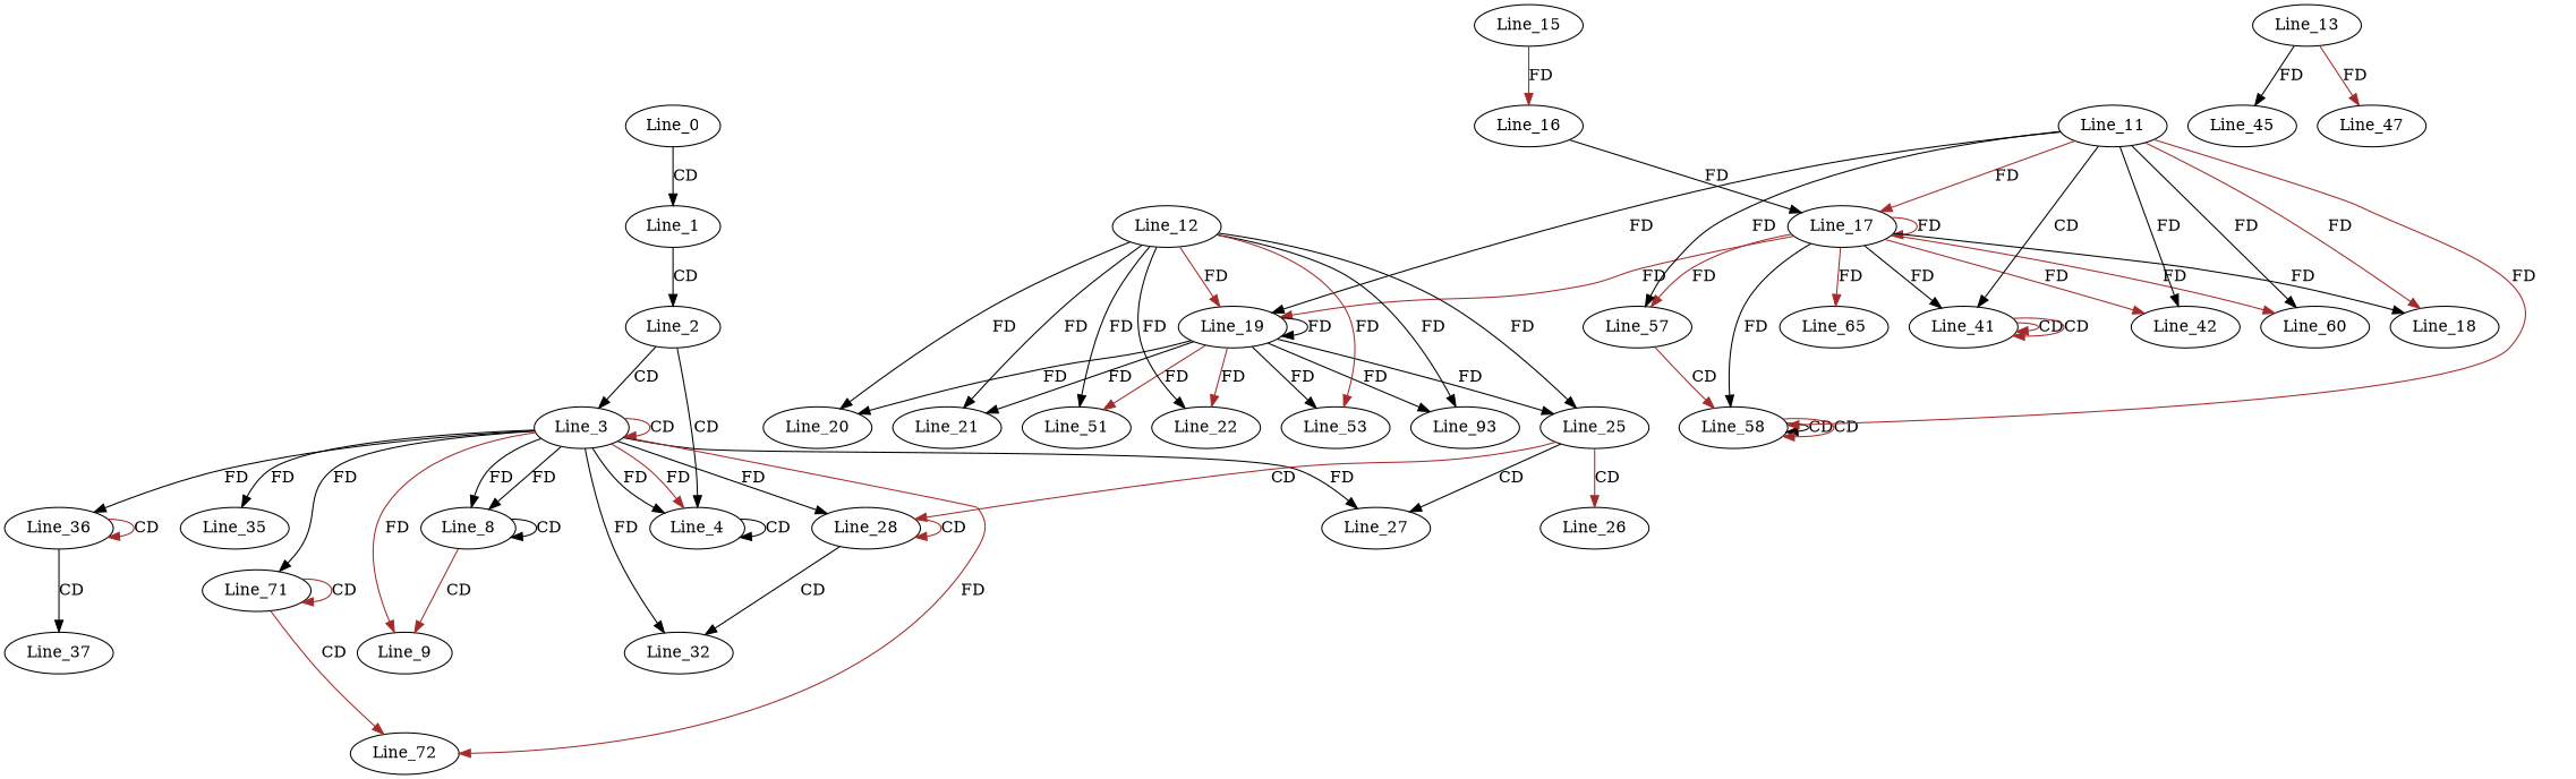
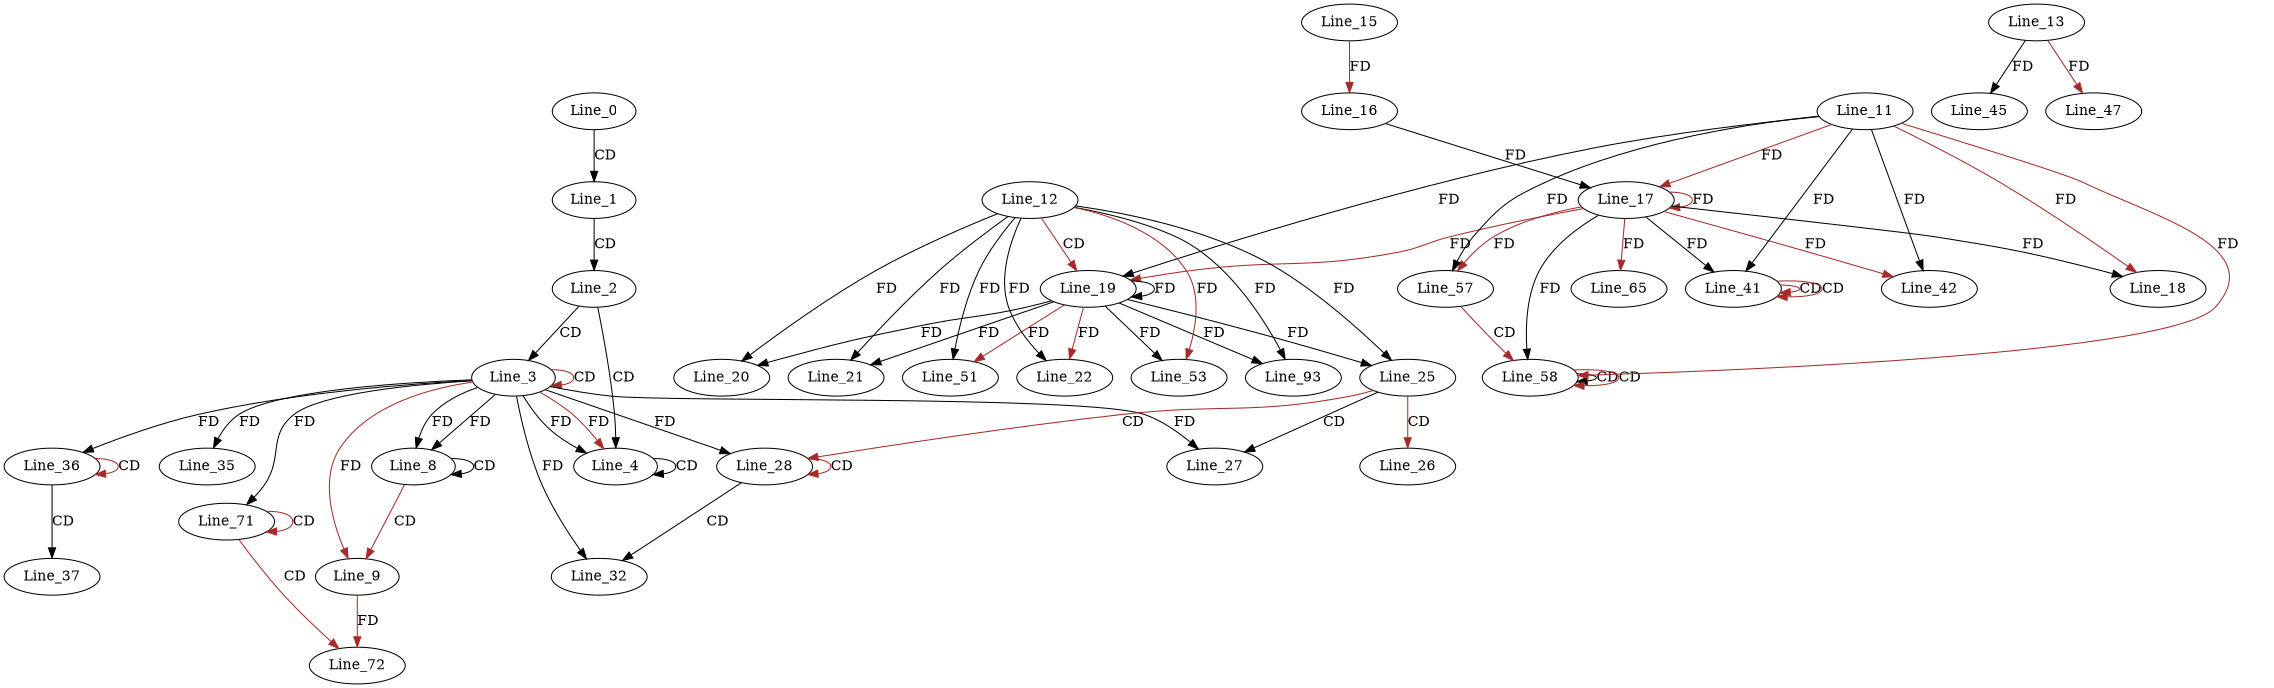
  digraph {
    edge [color=black]
    Line_0
    Line_1
    Line_2
    Line_3
    Line_4
    Line_8
    Line_9
    Line_27
    Line_28
    Line_32
    Line_35
    Line_36
    Line_71
    Line_72
    Line_37
    Line_15
    Line_16
    Line_17
    Line_18
    Line_19
    Line_41
    Line_42
    Line_57
    Line_58
-   Line_60
    Line_65
    Line_11
    Line_20
    Line_21
    Line_22
    n31 [label=Line_93]
    Line_25
    Line_51
    Line_53
    Line_12
    Line_26
    Line_13
    Line_45
    Line_47
    Line_0 -> Line_1 [label=CD]
    Line_1 -> Line_2 [label=CD]
    Line_2 -> Line_3 [label=CD]
    Line_2 -> Line_4 [label=CD]
    Line_3 -> Line_3 [color=brown label=CD]
    Line_3 -> Line_4 [label=FD]
    Line_3 -> Line_4 [color=brown label=FD]
    Line_3 -> Line_8 [label=FD]
    Line_3 -> Line_8 [label=FD]
    Line_3 -> Line_9 [color=brown label=FD]
    Line_3 -> Line_27 [label=FD]
    Line_3 -> Line_28 [label=FD]
    Line_3 -> Line_32 [label=FD]
    Line_3 -> Line_35 [label=FD]
    Line_3 -> Line_36 [label=FD]
    Line_3 -> Line_71 [label=FD]
-   Line_3 -> Line_72 [color=brown label=FD]
+   Line_9 -> Line_72 [color=brown label=FD]
    Line_4 -> Line_4 [label=CD]
    Line_8 -> Line_8 [label=CD]
    Line_8 -> Line_9 [color=brown label=CD]
    Line_28 -> Line_28 [color=brown label=CD]
    Line_28 -> Line_32 [label=CD]
    Line_36 -> Line_36 [color=brown label=CD]
    Line_36 -> Line_37 [label=CD]
    Line_71 -> Line_71 [color=brown label=CD]
    Line_71 -> Line_72 [color=brown label=CD]
    Line_15 -> Line_16 [color=brown label=FD]
    Line_16 -> Line_17 [label=FD]
    Line_17 -> Line_17 [color=brown label=FD]
    Line_17 -> Line_18 [label=FD]
    Line_17 -> Line_19 [color=brown label=FD]
    Line_17 -> Line_41 [label=FD]
    Line_17 -> Line_42 [color=brown label=FD]
    Line_17 -> Line_57 [color=brown label=FD]
    Line_17 -> Line_58 [label=FD]
-   Line_17 -> Line_60 [color=brown label=FD]
    Line_17 -> Line_65 [color=brown label=FD]
    Line_19 -> Line_19 [label=FD]
    Line_19 -> Line_20 [label=FD]
    Line_19 -> Line_21 [label=FD]
    Line_19 -> Line_22 [color=brown label=FD]
    Line_19 -> n31 [label=FD]
    Line_19 -> Line_25 [label=FD]
    Line_19 -> Line_51 [color=brown label=FD]
    Line_19 -> Line_53 [label=FD]
    Line_41 -> Line_41 [color=brown label=CD]
    Line_41 -> Line_41 [color=brown label=CD]
    Line_57 -> Line_58 [color=brown label=CD]
    Line_58 -> Line_58 [label=CD]
    Line_58 -> Line_58 [color=brown label=CD]
    Line_11 -> Line_17 [color=brown label=FD]
    Line_11 -> Line_18 [color=brown label=FD]
    Line_11 -> Line_19 [label=FD]
-   Line_11 -> Line_41 [label=CD]
+   Line_11 -> Line_41 [label=FD]
    Line_11 -> Line_42 [label=FD]
    Line_11 -> Line_57 [label=FD]
    Line_11 -> Line_58 [color=brown label=FD]
-   Line_11 -> Line_60 [label=FD]
    Line_25 -> Line_27 [label=CD]
    Line_25 -> Line_28 [color=brown label=CD]
    Line_25 -> Line_26 [color=brown label=CD]
-   Line_12 -> Line_19 [color=brown label=FD]
+   Line_12 -> Line_19 [color=brown label=CD]
    Line_12 -> Line_20 [label=FD]
    Line_12 -> Line_21 [label=FD]
    Line_12 -> Line_22 [label=FD]
    Line_12 -> n31 [label=FD]
    Line_12 -> Line_25 [label=FD]
    Line_12 -> Line_51 [label=FD]
    Line_12 -> Line_53 [color=brown label=FD]
    Line_13 -> Line_45 [label=FD]
    Line_13 -> Line_47 [color=brown label=FD]
  }
